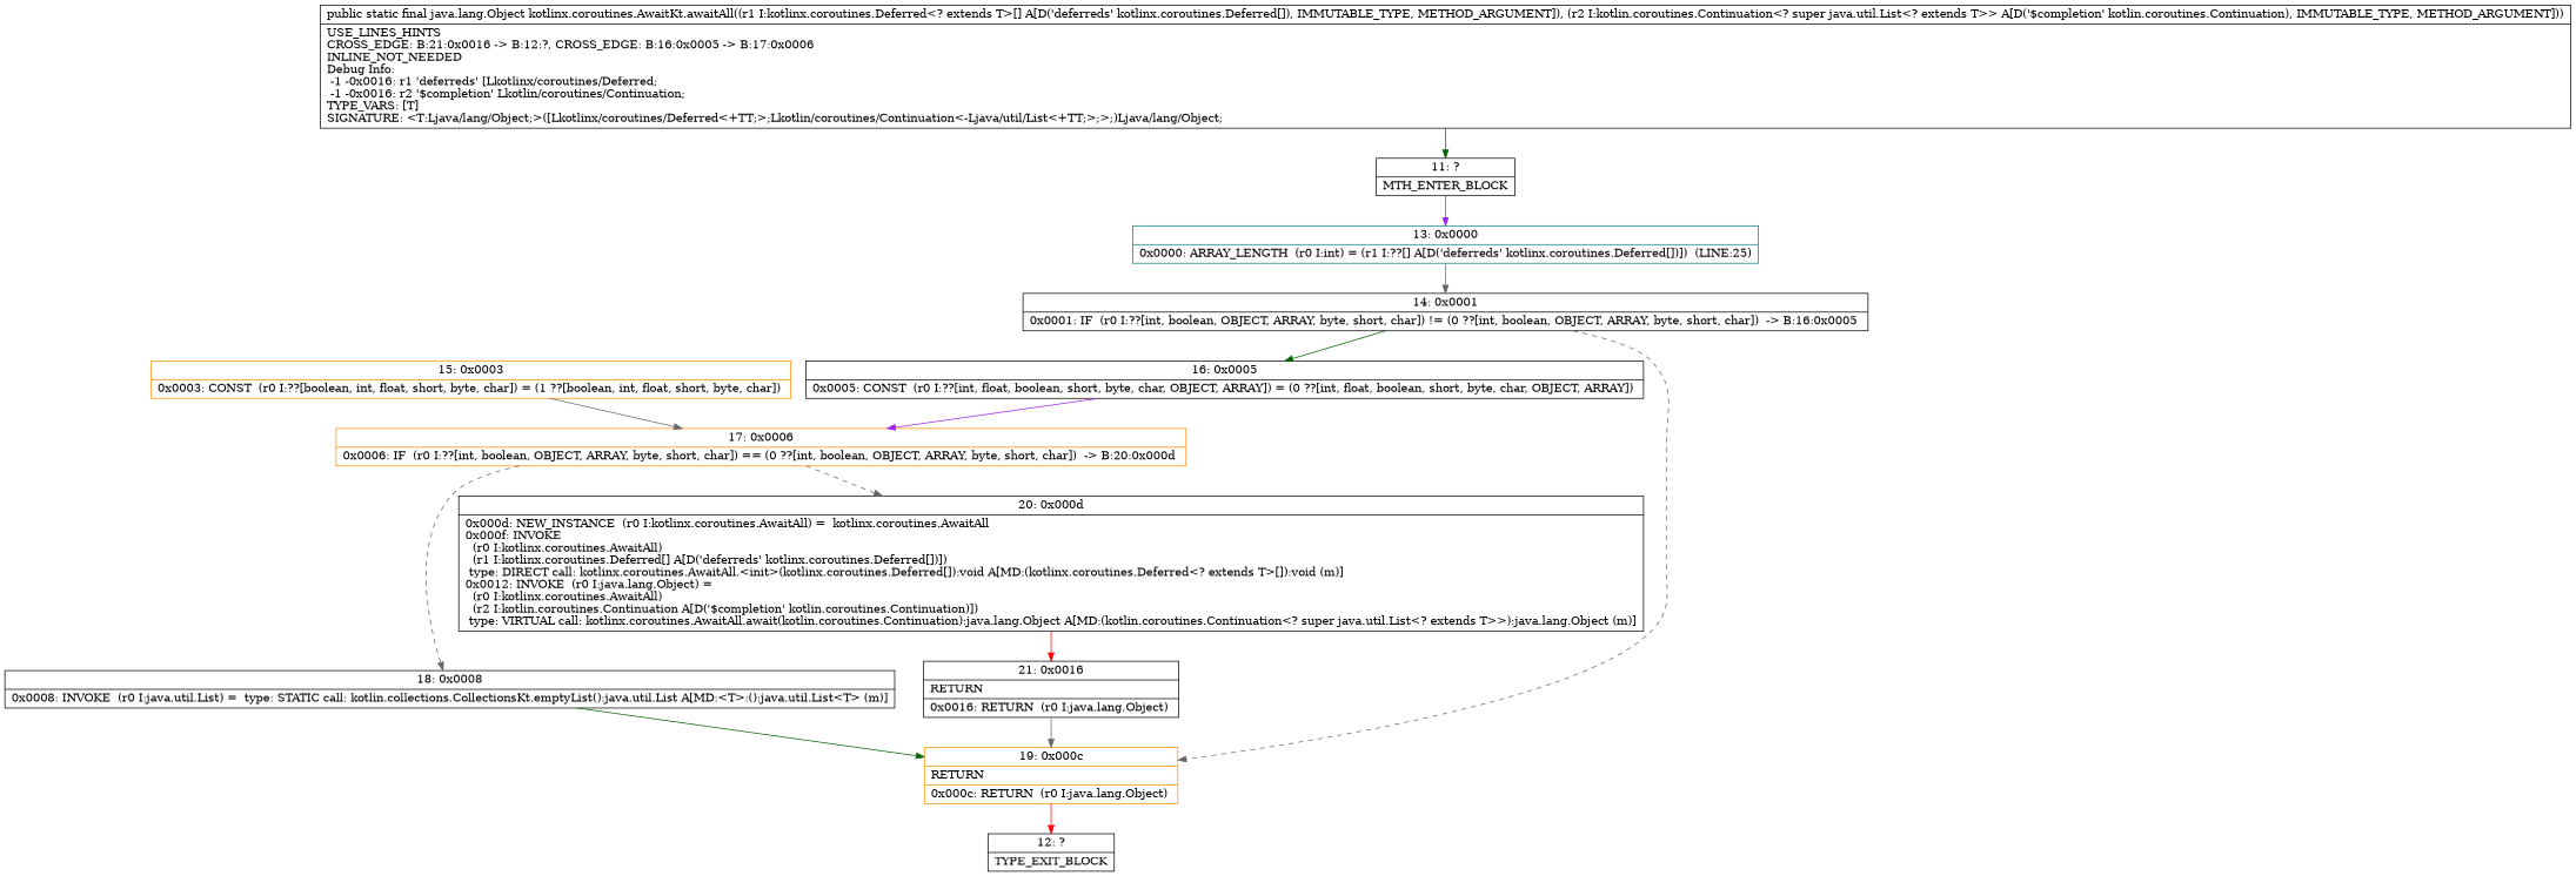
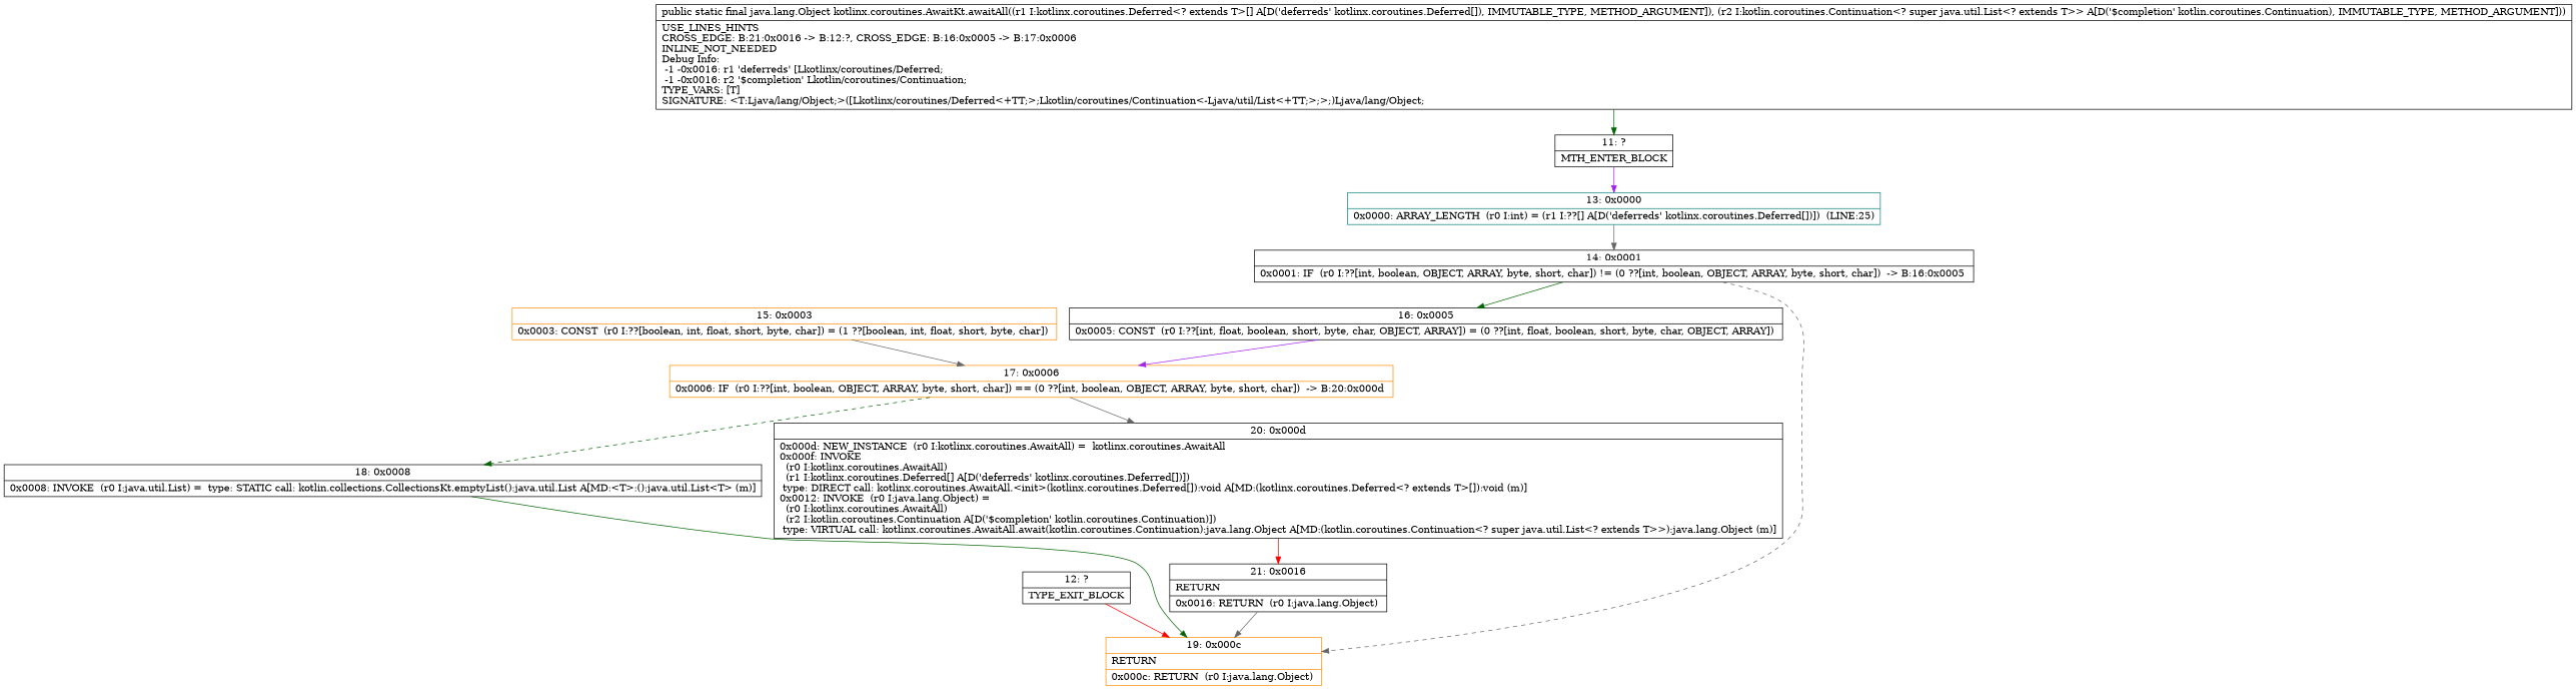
  digraph {
    node [color=black shape=record]
    edge [color=gray40]
    n1 [label="{11\:\ ?|MTH_ENTER_BLOCK\l}"]
    n2 [color=teal label="{13\:\ 0x0000|0x0000: ARRAY_LENGTH  (r0 I:int) = (r1 I:??[] A[D('deferreds' kotlinx.coroutines.Deferred[])])  (LINE:25)\l}"]
    n3 [label="{14\:\ 0x0001|0x0001: IF  (r0 I:??[int, boolean, OBJECT, ARRAY, byte, short, char]) != (0 ??[int, boolean, OBJECT, ARRAY, byte, short, char])  \-\> B:16:0x0005 \l}"]
    n4 [label="{16\:\ 0x0005|0x0005: CONST  (r0 I:??[int, float, boolean, short, byte, char, OBJECT, ARRAY]) = (0 ??[int, float, boolean, short, byte, char, OBJECT, ARRAY]) \l}"]
    n5 [color=darkorange label="{19\:\ 0x000c|RETURN\l|0x000c: RETURN  (r0 I:java.lang.Object) \l}"]
    n6 [color=darkorange label="{15\:\ 0x0003|0x0003: CONST  (r0 I:??[boolean, int, float, short, byte, char]) = (1 ??[boolean, int, float, short, byte, char]) \l}"]
    n7 [color=darkorange label="{17\:\ 0x0006|0x0006: IF  (r0 I:??[int, boolean, OBJECT, ARRAY, byte, short, char]) == (0 ??[int, boolean, OBJECT, ARRAY, byte, short, char])  \-\> B:20:0x000d \l}"]
    n8 [label="{18\:\ 0x0008|0x0008: INVOKE  (r0 I:java.util.List) =  type: STATIC call: kotlin.collections.CollectionsKt.emptyList():java.util.List A[MD:\<T\>:():java.util.List\<T\> (m)]\l}"]
    n9 [label="{20\:\ 0x000d|0x000d: NEW_INSTANCE  (r0 I:kotlinx.coroutines.AwaitAll) =  kotlinx.coroutines.AwaitAll \l0x000f: INVOKE  \l  (r0 I:kotlinx.coroutines.AwaitAll)\l  (r1 I:kotlinx.coroutines.Deferred[] A[D('deferreds' kotlinx.coroutines.Deferred[])])\l type: DIRECT call: kotlinx.coroutines.AwaitAll.\<init\>(kotlinx.coroutines.Deferred[]):void A[MD:(kotlinx.coroutines.Deferred\<? extends T\>[]):void (m)]\l0x0012: INVOKE  (r0 I:java.lang.Object) = \l  (r0 I:kotlinx.coroutines.AwaitAll)\l  (r2 I:kotlin.coroutines.Continuation A[D('$completion' kotlin.coroutines.Continuation)])\l type: VIRTUAL call: kotlinx.coroutines.AwaitAll.await(kotlin.coroutines.Continuation):java.lang.Object A[MD:(kotlin.coroutines.Continuation\<? super java.util.List\<? extends T\>\>):java.lang.Object (m)]\l}"]
    n10 [label="{21\:\ 0x0016|RETURN\l|0x0016: RETURN  (r0 I:java.lang.Object) \l}"]
    n11 [label="{12\:\ ?|TYPE_EXIT_BLOCK\l}"]
    n12 [label="{public static final java.lang.Object kotlinx.coroutines.AwaitKt.awaitAll((r1 I:kotlinx.coroutines.Deferred\<? extends T\>[] A[D('deferreds' kotlinx.coroutines.Deferred[]), IMMUTABLE_TYPE, METHOD_ARGUMENT]), (r2 I:kotlin.coroutines.Continuation\<? super java.util.List\<? extends T\>\> A[D('$completion' kotlin.coroutines.Continuation), IMMUTABLE_TYPE, METHOD_ARGUMENT]))  | USE_LINES_HINTS\lCROSS_EDGE: B:21:0x0016 \-\> B:12:?, CROSS_EDGE: B:16:0x0005 \-\> B:17:0x0006\lINLINE_NOT_NEEDED\lDebug Info:\l  \-1 \-0x0016: r1 'deferreds' [Lkotlinx\/coroutines\/Deferred;\l  \-1 \-0x0016: r2 '$completion' Lkotlin\/coroutines\/Continuation;\lTYPE_VARS: [T]\lSIGNATURE: \<T:Ljava\/lang\/Object;\>([Lkotlinx\/coroutines\/Deferred\<+TT;\>;Lkotlin\/coroutines\/Continuation\<\-Ljava\/util\/List\<+TT;\>;\>;)Ljava\/lang\/Object;\l}"]
    n1 -> n2 [color=purple]
    n2 -> n3
    n3 -> n4 [color=darkgreen]
    n3 -> n5 [style=dashed]
    n4 -> n7 [color=purple]
-   n5 -> n11 [color=red]
+   n11 -> n5 [color=red]
    n6 -> n7
-   n7 -> n8 [style=dashed]
-   n7 -> n9 [style=dashed]
+   n7 -> n8 [color=darkgreen style=dashed]
+   n7 -> n9
    n8 -> n5 [color=darkgreen]
    n9 -> n10 [color=red]
    n10 -> n5
    n12 -> n1 [color=darkgreen]
  }
